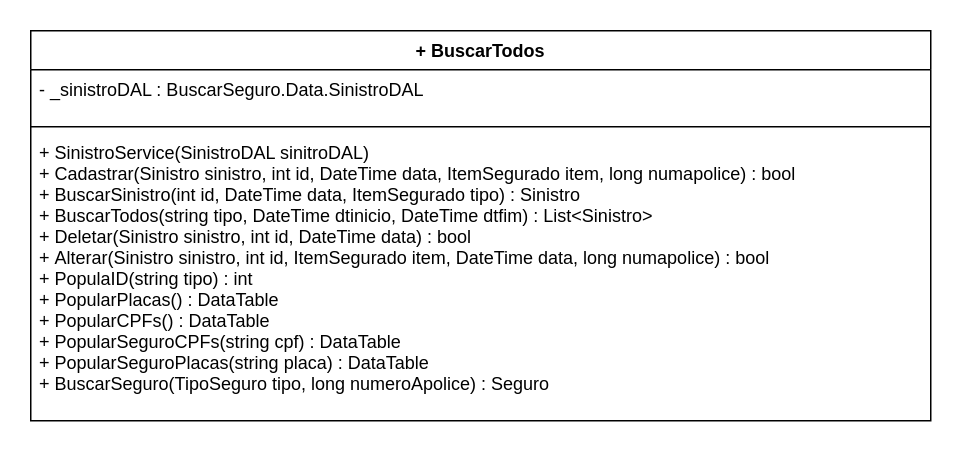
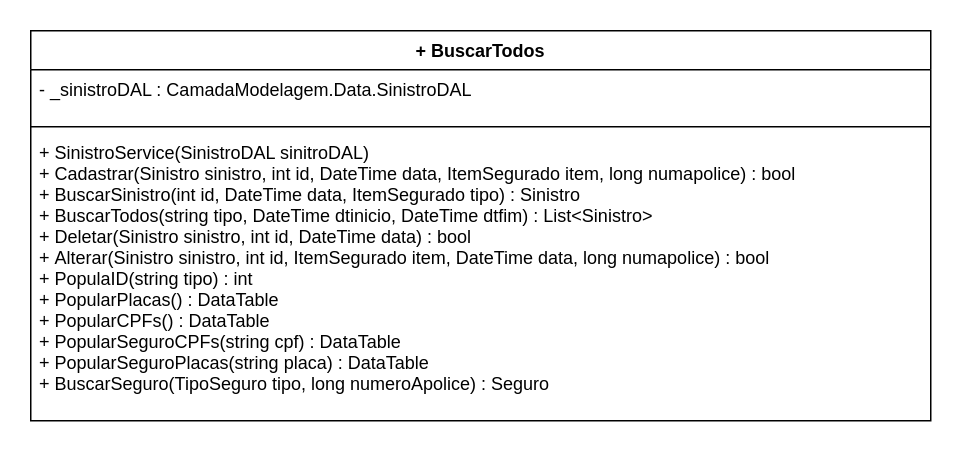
  <mxCell id="0" />
  <mxCell id="1" parent="0" />
  <mxCell id="2" value="+ BuscarTodos" style="swimlane;fontStyle=1;align=center;verticalAlign=top;childLayout=stackLayout;horizontal=1;startSize=26;horizontalStack=0;resizeParent=1;resizeParentMax=0;resizeLast=0;collapsible=1;marginBottom=0;" parent="1" vertex="1"><mxGeometry x="20" y="20" width="600" height="260" as="geometry" /></mxCell>
- <mxCell id="3" value="- _sinistroDAL : BuscarSeguro.Data.SinistroDAL&#10;" style="text;strokeColor=none;fillColor=none;align=left;verticalAlign=top;spacingLeft=4;spacingRight=4;overflow=hidden;rotatable=0;points=[[0,0.5],[1,0.5]];portConstraint=eastwest;" parent="2" vertex="1"><mxGeometry y="26" width="600" height="34" as="geometry" /></mxCell>
+ <mxCell id="3" value="- _sinistroDAL : CamadaModelagem.Data.SinistroDAL&#10;" style="text;strokeColor=none;fillColor=none;align=left;verticalAlign=top;spacingLeft=4;spacingRight=4;overflow=hidden;rotatable=0;points=[[0,0.5],[1,0.5]];portConstraint=eastwest;" parent="2" vertex="1"><mxGeometry y="26" width="600" height="34" as="geometry" /></mxCell>
  <mxCell id="4" value="" style="line;strokeWidth=1;fillColor=none;align=left;verticalAlign=middle;spacingTop=-1;spacingLeft=3;spacingRight=3;rotatable=0;labelPosition=right;points=[];portConstraint=eastwest;" parent="2" vertex="1"><mxGeometry y="60" width="600" height="8" as="geometry" /></mxCell>
  <mxCell id="5" value="+ SinistroService(SinistroDAL sinitroDAL)&#10;+ Cadastrar(Sinistro sinistro, int id, DateTime data, ItemSegurado item, long numapolice) : bool&#10;+ BuscarSinistro(int id, DateTime data, ItemSegurado tipo) : Sinistro&#10;+ BuscarTodos(string tipo, DateTime dtinicio, DateTime dtfim) : List&lt;Sinistro&gt;&#10;+ Deletar(Sinistro sinistro, int id, DateTime data) : bool&#10;+ Alterar(Sinistro sinistro, int id, ItemSegurado item, DateTime data, long numapolice) : bool&#10;+ PopulaID(string tipo) : int&#10;+ PopularPlacas() : DataTable&#10;+ PopularCPFs() : DataTable&#10;+ PopularSeguroCPFs(string cpf) : DataTable&#10;+ PopularSeguroPlacas(string placa) : DataTable&#10;+ BuscarSeguro(TipoSeguro tipo, long numeroApolice) : Seguro&#10;&#10; " style="text;strokeColor=none;fillColor=none;align=left;verticalAlign=top;spacingLeft=4;spacingRight=4;overflow=hidden;rotatable=0;points=[[0,0.5],[1,0.5]];portConstraint=eastwest;" parent="2" vertex="1"><mxGeometry y="68" width="600" height="192" as="geometry" /></mxCell>
